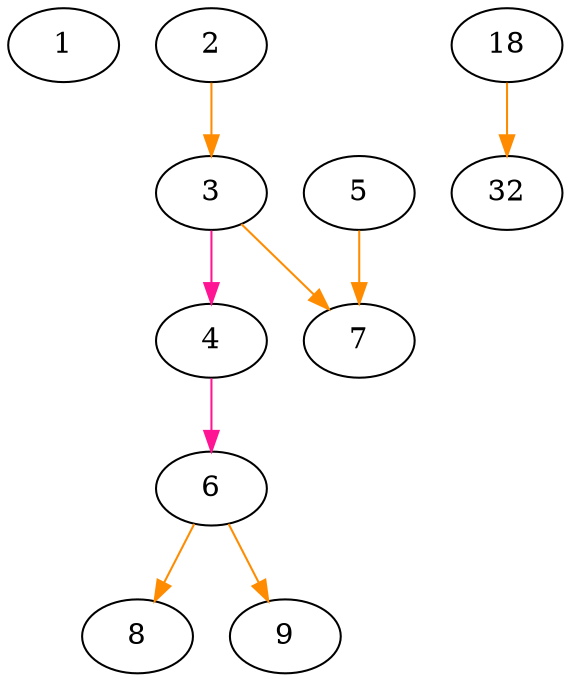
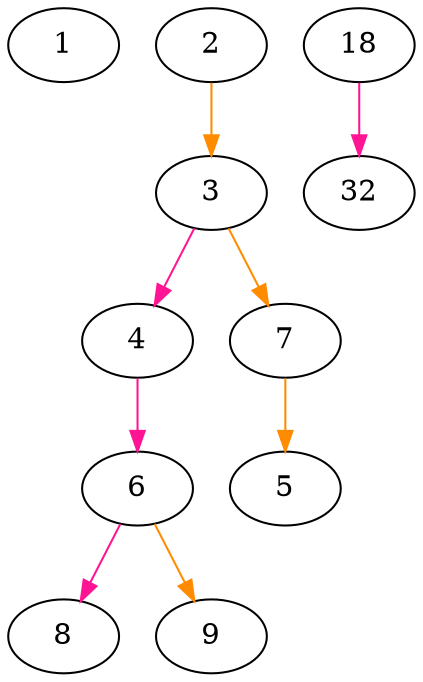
  digraph {
    node [alpha=0.11]
    edge [color=darkorange]
    1 [expect_size=4349254489318929]
    2 [alpha=0.01 expect_size=1017295192187721]
    3 [alpha=0.05 expect_size=104878827269036]
    4 [alpha=0.04 expect_size=930516602825516]
    7 [alpha=0.19 expect_size=15898516742268]
    6 [alpha=0.18 expect_size=39275889205128552]
    5 [expect_size=1063748087937236992]
    8 [alpha=0.19 expect_size=323515833495147]
    9 [alpha=0.02 expect_size=1170066272642900]
    n10 [alpha=0.03 expect_size=308689197541722 label=18]
    n11 [alpha=0.18 expect_size=4624834750210431 label=32]
    2 -> 3
    3 -> 4 [color=deeppink]
    3 -> 7
    4 -> 6 [color=deeppink]
-   6 -> 8
+   6 -> 8 [color=deeppink]
    6 -> 9
-   5 -> 7
-   n10 -> n11
+   7 -> 5
+   n10 -> n11 [color=deeppink]
  }
